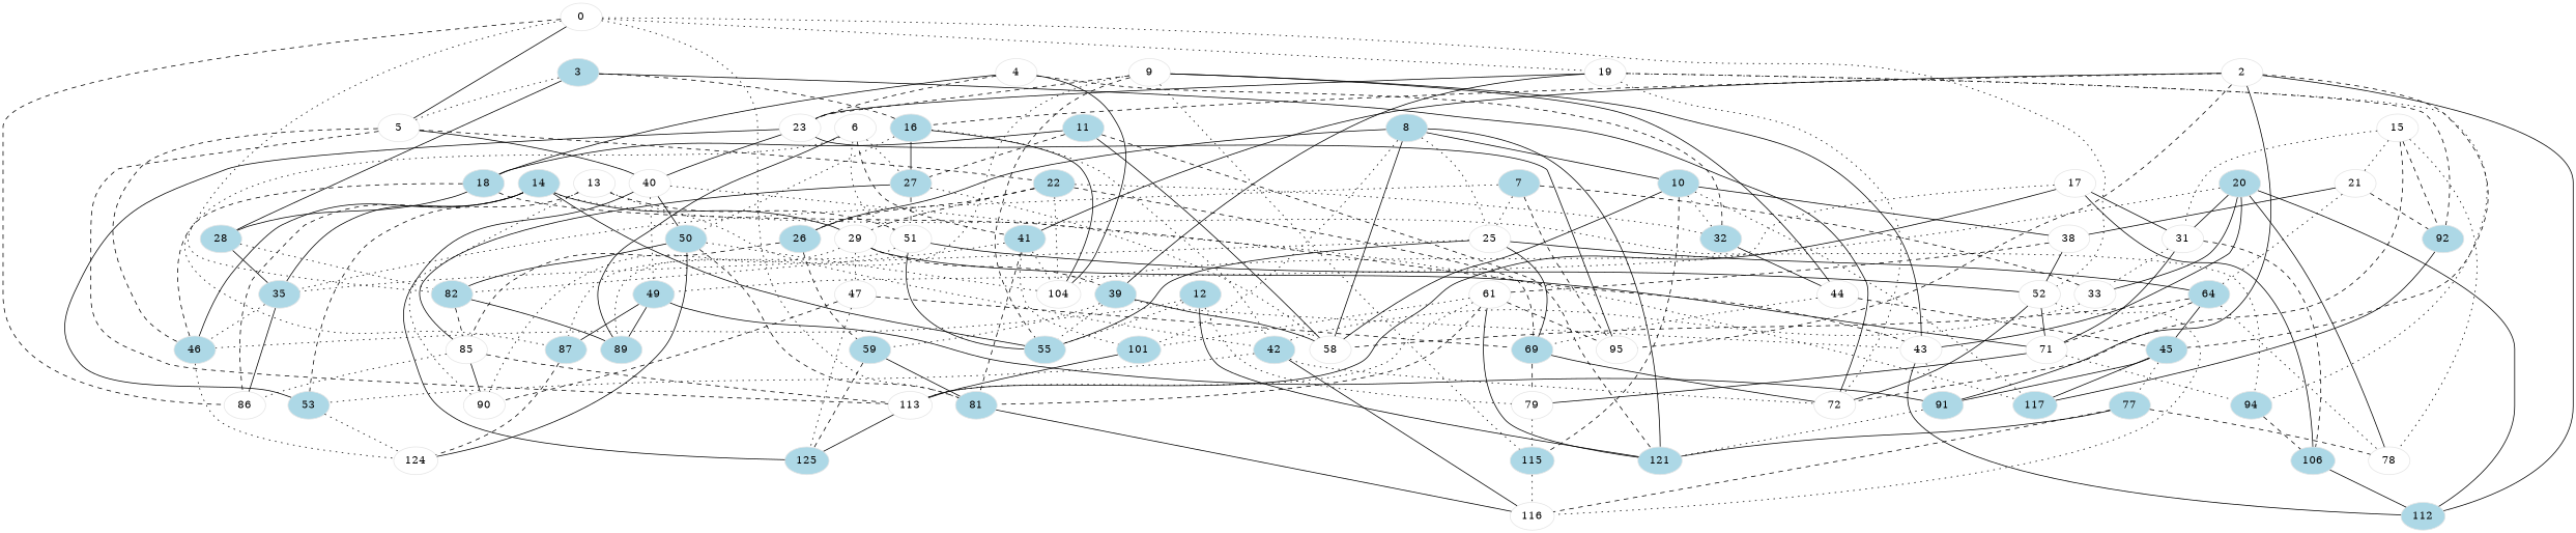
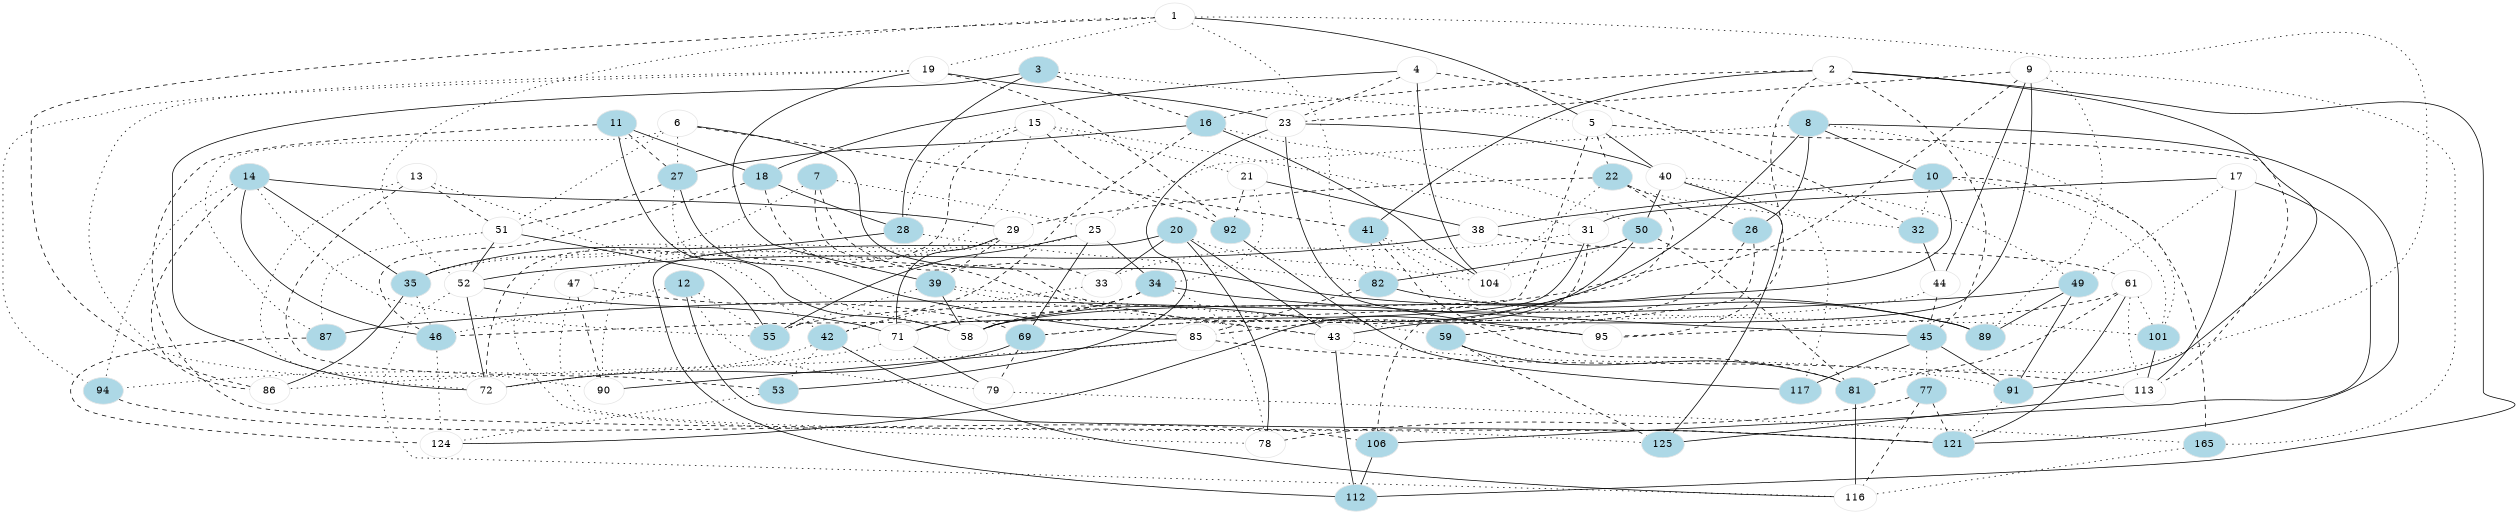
  graph {
    node [color=gray90 fillcolor=lightblue style=filled]
    edge [style=solid]
-   1 [fillcolor=white super="+97" label=0]
+   1 [fillcolor=white super="+97"]
    5 [fillcolor=white super="+24"]
    19 [fillcolor=white super="+30"]
    52 [fillcolor=white super="+66"]
    81 [super="+99"]
    82 [super="+109"]
    86 [fillcolor=white]
    22 [super="+102"]
    40 [fillcolor=white super="+54"]
    46 [super="+76"]
    113 [fillcolor=white super="+127"]
    72 [fillcolor=white super="+122"]
    23 [fillcolor=white super="+56"]
    94
    92
    39 [super="+120"]
    71 [fillcolor=white super="+80"]
    116 [fillcolor=white super="+126"]
    89
    85 [fillcolor=white super="+114"]
    2 [fillcolor=white super="+37"]
    16 [super="+36"]
    41 [super="+68"]
    45 [super="+61"]
    91 [super="+111"]
    95 [fillcolor=white]
    112
    104 [fillcolor=white super="+105"]
    27 [super="+96"]
    42 [super="+108"]
    50 [super="+73"]
    101
    117
    77
    121 [super="+128"]
    3
    28 [super="+57"]
    35 [super="+60"]
    4 [fillcolor=white]
    18
    32 [super="+100"]
    43 [fillcolor=white super="+110"]
    53
    44 [fillcolor=white]
    26
    29 [fillcolor=white super="+119"]
    69 [super="+70"]
    49 [super="+118"]
    125
    124 [fillcolor=white]
    6 [fillcolor=white super="+123"]
    51 [fillcolor=white super="+62"]
    87
    58 [fillcolor=white super="+75"]
    55 [super="+74"]
    25 [fillcolor=white super="+84"]
-   34 [super="+48" label=64]
+   34 [super="+48"]
    7
    33 [fillcolor=white]
    8 [super="+67"]
    10 [super="+88"]
-   115
+   115 [label=165]
    38 [fillcolor=white]
    59
    9 [fillcolor=white super="+65"]
    n66 [fillcolor=white label=61 super="+64"]
    11
    12
    79 [fillcolor=white]
    13 [fillcolor=white]
    90 [fillcolor=white]
    14 [super="+83"]
    47 [fillcolor=white]
    106
    15 [fillcolor=white super="+103"]
    21 [fillcolor=white]
    31 [fillcolor=white super="+98"]
    78 [fillcolor=white]
    17 [fillcolor=white]
    20 [super="+93"]
    1 -- 5
    1 -- 19 [style=dotted]
    1 -- 52 [style=dotted]
    1 -- 81 [style=dotted]
    1 -- 82 [style=dotted]
    1 -- 86 [style=dashed]
    5 -- 22 [style=dashed]
    5 -- 40
    5 -- 46 [style=dashed]
    5 -- 113 [style=dashed]
    19 -- 72 [style=dotted]
    19 -- 23
    19 -- 94 [style=dotted]
    19 -- 92 [style=dashed]
    19 -- 39
    52 -- 72
    52 -- 71
    52 -- 116 [style=dotted]
    81 -- 116
    82 -- 89
    82 -- 85 [style=dashed]
    22 -- 104 [style=dotted]
    22 -- 32 [style=dotted]
    22 -- 26 [style=dashed]
    22 -- 29 [style=dashed]
    22 -- 69 [style=dashed]
    40 -- 50
    40 -- 117 [style=dotted]
    40 -- 49 [style=dotted]
    40 -- 125
    46 -- 124 [style=dotted]
    113 -- 125
    23 -- 40
    23 -- 95
    23 -- 53
    94 -- 106 [style=dashed]
    92 -- 117
    39 -- 43 [style=dotted]
    39 -- 58
    39 -- 55 [style=dotted]
    39 -- 59 [style=dotted]
    71 -- 94 [style=dotted]
    71 -- 79
    85 -- 86 [style=dotted]
    85 -- 113 [style=dashed]
    85 -- 90
    2 -- 16 [style=dashed]
    2 -- 41
    2 -- 45 [style=dashed]
    2 -- 91
    2 -- 95 [style=dashed]
    2 -- 112
    16 -- 104
    16 -- 27
-   16 -- 42 [style=dotted]
+   16 -- 42 [style=dashed]
    16 -- 50 [style=dotted]
    41 -- 81 [style=dashed]
    41 -- 82 [style=dotted]
    41 -- 104 [style=dotted]
    41 -- 101 [style=dotted]
    45 -- 91
    45 -- 117
    45 -- 77 [style=dotted]
    91 -- 121 [style=dotted]
    27 -- 85
    27 -- 51 [style=dashed]
    27 -- 58 [style=dotted]
    42 -- 72 [style=dotted]
    42 -- 116
    42 -- 53 [style=dotted]
    50 -- 81 [style=dashed]
    50 -- 82
    50 -- 104 [style=dotted]
    50 -- 124
    101 -- 113
    77 -- 116 [style=dashed]
-   77 -- 121
+   77 -- 121 [style=dashed]
    77 -- 78 [style=dashed]
    3 -- 5 [style=dotted]
    3 -- 72
    3 -- 16 [style=dashed]
    3 -- 28
    28 -- 82 [style=dotted]
    28 -- 35
    35 -- 86
    35 -- 46 [style=dotted]
    4 -- 23 [style=dashed]
    4 -- 104
    4 -- 18
    4 -- 32 [style=dashed]
    18 -- 46 [style=dashed]
    18 -- 28
    18 -- 43 [style=dashed]
    32 -- 44
    43 -- 91 [style=dotted]
    43 -- 112
    53 -- 124 [style=dotted]
    44 -- 45 [style=dashed]
    44 -- 69 [style=dotted]
    26 -- 85 [style=dashed]
    26 -- 59 [style=dashed]
    29 -- 39 [style=dashed]
    29 -- 71
    29 -- 90 [style=dotted]
    29 -- 47 [style=dotted]
    69 -- 72
    69 -- 79 [style=dashed]
    49 -- 89
    49 -- 91 [weight=2]
    49 -- 87
    6 -- 89
    6 -- 41 [style=dashed]
    6 -- 27 [style=dotted]
    6 -- 51 [style=dotted]
    6 -- 87 [style=dotted]
    51 -- 52
    51 -- 87 [style=dotted]
    51 -- 55
    87 -- 124 [style=dashed]
    25 -- 35 [style=dotted]
    25 -- 69
    25 -- 55
    25 -- 34
    34 -- 71 [style=dashed]
    34 -- 45
    34 -- 58 [style=dashed]
    34 -- 78 [style=dotted]
    7 -- 95 [style=dashed]
    7 -- 35 [style=dotted]
    7 -- 25 [style=dotted]
    7 -- 33 [style=dashed]
    33 -- 42 [style=dotted]
    8 -- 101 [style=dotted]
    8 -- 121
    8 -- 26
    8 -- 58
    8 -- 25 [style=dotted]
    8 -- 10
-   10 -- 117 [style=dotted]
+   10 -- 101 [style=dotted]
    10 -- 32 [style=dotted]
    10 -- 58
    10 -- 115 [style=dashed]
    10 -- 38
    115 -- 116 [style=dotted]
    38 -- 52
    38 -- n66 [style=dashed]
    59 -- 81
    59 -- 125 [style=dashed]
    9 -- 23 [style=dashed]
    9 -- 89 [style=dotted]
    9 -- 43
    9 -- 44
    9 -- 55 [style=dashed]
    9 -- 115 [style=dotted]
    n66 -- 81 [style=dashed]
    n66 -- 113 [style=dotted]
    n66 -- 95 [style=dashed]
    n66 -- 101 [style=dotted]
    n66 -- 121
    11 -- 27 [style=dashed]
    11 -- 121 [style=dashed]
    11 -- 18
    11 -- 58
    12 -- 46 [style=dotted]
    12 -- 121
    12 -- 55 [style=dotted]
    12 -- 79 [style=dotted]
    79 -- 115 [style=dotted]
    13 -- 42 [style=dotted]
    13 -- 53 [style=dashed]
    13 -- 51 [style=dashed]
    13 -- 90 [style=dotted]
    14 -- 86 [style=dashed]
    14 -- 46
    14 -- 94 [style=dotted]
    14 -- 35
    14 -- 29
-   14 -- 55
+   14 -- 55 [style=dotted]
    47 -- 69 [style=dashed]
    47 -- 125 [style=dotted]
    47 -- 90 [style=dashed]
    106 -- 112
    15 -- 72 [style=dashed]
    15 -- 92 [style=dashed]
+   15 -- 28 [style=dotted]
    15 -- 21 [style=dotted]
    15 -- 31 [style=dotted]
    15 -- 78 [style=dotted]
    21 -- 92 [style=dashed]
    21 -- 34 [style=dotted]
    21 -- 38
    31 -- 71
    31 -- 33 [style=dotted]
    31 -- 106 [style=dashed]
    17 -- 113
    17 -- 49 [style=dotted]
    17 -- 106
    17 -- 31
    20 -- 112
    20 -- 104 [style=dotted]
    20 -- 43
    20 -- 33
-   20 -- 31
    20 -- 78
  }
